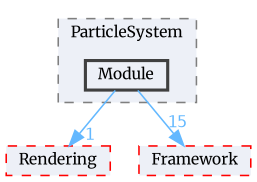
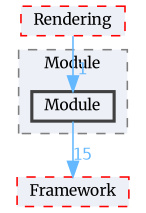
  digraph {
    compound=true
    fontname=Merriweather
    node [color=red fillcolor="#edf0f7" fontname=Merriweather fontsize=10 shape=box style="filled,dashed"]
    edge [color=steelblue1 fontcolor=steelblue1 fontname=Merriweather fontsize=10 labeldistance=1.5 labelfontname=Helvetica labelfontsize=10]
    n1 [color=grey25 height=0.2 label=Module style="filled,bold" width=0.4]
    n2 [height=0.2 label=Rendering width=0.4]
    n3 [height=0.2 label=Framework width=0.4]
    subgraph cluster_1 {
      bgcolor="#edf0f7"
      fontsize=10
-     label=ParticleSystem
+     label=Module
      pencolor=grey50
      style="filled,dashed"
      n1
    }
-   n1 -> n2 [headlabel=1]
+   n2 -> n1 [headlabel=1]
    n1 -> n3 [headlabel=15]
  }
